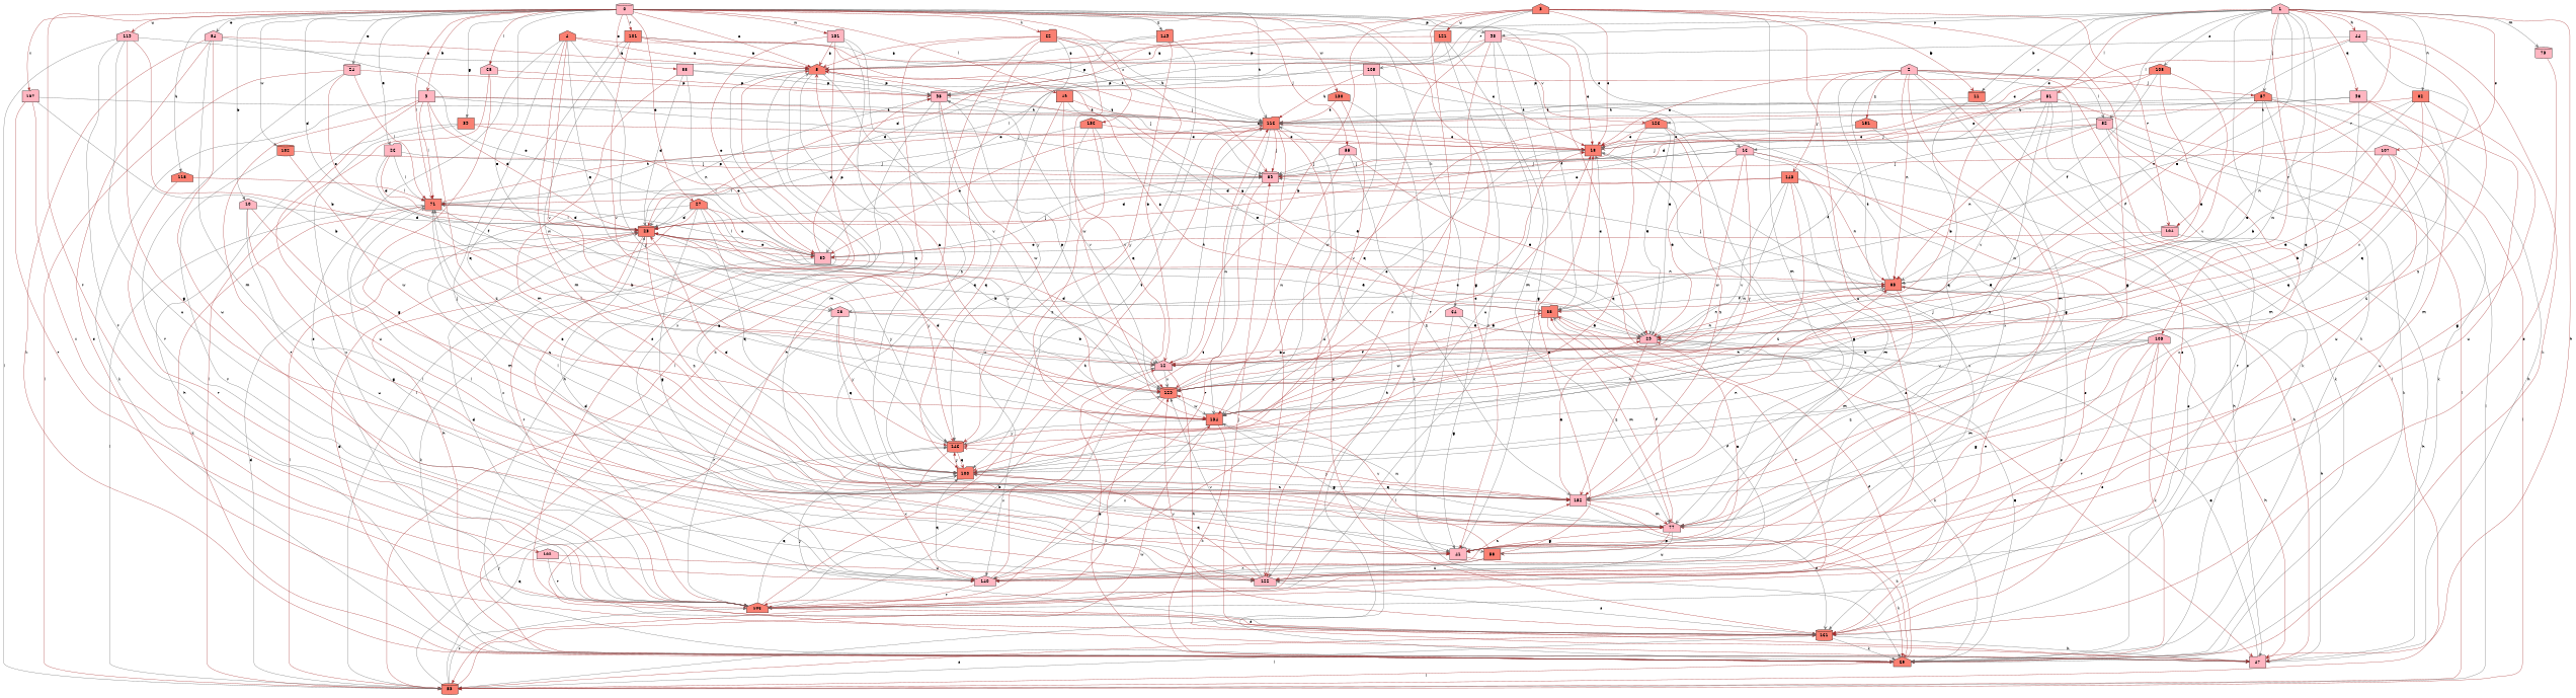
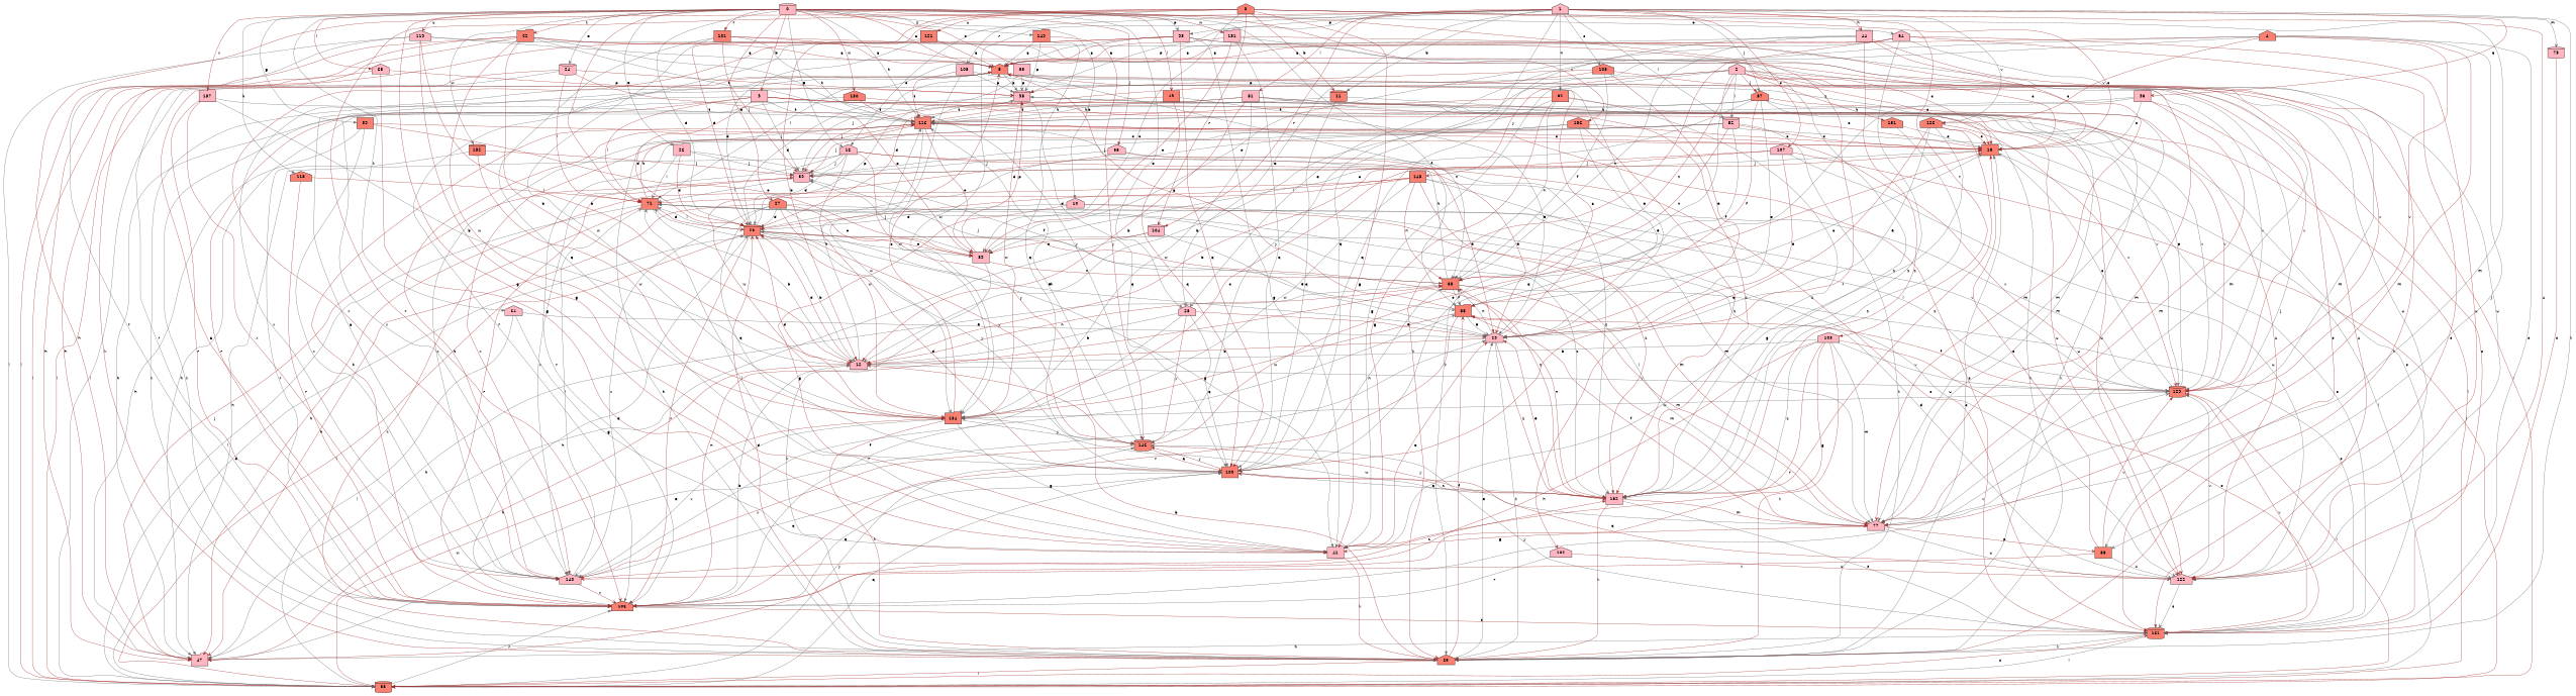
  strict digraph {
    fontname="DejaVu Sans"
    node [fillcolor=lightpink fontname="DejaVu Sans" shape=house style=filled]
    edge [arrowhead=vee color=brown fontname="DejaVu Sans"]
    0 [shape=cylinder]
    5 [fillcolor=salmon]
    9 [shape=box]
    10
    16
    23 [fillcolor=salmon shape=cylinder]
    24 [shape=cylinder]
    26 [shape=folder]
    27 [fillcolor=salmon]
    28
    35 [fillcolor=salmon shape=folder]
    39 [fillcolor=salmon shape=box]
    41 [shape=folder]
    49 [fillcolor=salmon shape=box]
    55
    62 [fillcolor=salmon shape=folder]
    64
    68
    71 [fillcolor=salmon shape=box]
    84
    88 [shape=box]
    93 [shape=box]
    101 [fillcolor=salmon shape=box]
    102
    115 [fillcolor=salmon]
    116 [fillcolor=salmon shape=folder]
    119
    130 [fillcolor=salmon]
    131 [shape=folder]
    132 [fillcolor=salmon shape=cylinder]
    136 [fillcolor=salmon]
    137 [shape=folder]
    149 [fillcolor=salmon shape=folder]
    95 [shape=cylinder]
    53 [fillcolor=salmon shape=cylinder]
    77
    140
    129 [fillcolor=salmon shape=cylinder]
    65 [fillcolor=salmon]
    18 [fillcolor=salmon shape=box]
    106 [fillcolor=salmon]
    122
    59 [shape=cylinder]
    152 [shape=box]
    47 [shape=folder]
    134 [fillcolor=salmon shape=folder]
    n47 [fillcolor=salmon label=161 shape=cylinder]
    146 [fillcolor=salmon shape=cylinder]
    29
    12
    89 [shape=box]
    100 [fillcolor=salmon shape=folder]
    83 [fillcolor=salmon shape=folder]
    1
    11 [fillcolor=salmon shape=cylinder]
    44 [shape=box]
    51 [shape=box]
    52 [shape=cylinder]
    57 [fillcolor=salmon]
    73 [shape=cylinder]
    82 [fillcolor=salmon shape=box]
    98 [shape=box]
    103
    104 [shape=cylinder]
    107
    108 [fillcolor=salmon]
    126 [fillcolor=salmon]
    2
    58 [fillcolor=salmon shape=box]
    143 [fillcolor=salmon shape=box]
    151 [fillcolor=salmon]
    3 [fillcolor=salmon]
    105 [shape=box]
    121 [fillcolor=salmon shape=box]
    4 [fillcolor=salmon]
    0 -> 5 [arrowhead=normal label=a]
    0 -> 9 [label=b]
    0 -> 10 [arrowhead=normal color=gray40 label=b]
    0 -> 16 [color=gray40 label=c]
    0 -> 23 [color=gray40 label=d]
    0 -> 24 [color=gray40 label=e]
    0 -> 26 [color=gray40 label=e]
    0 -> 27 [label=e]
    0 -> 28 [color=gray40 label=e]
    0 -> 35 [color=gray40 label=f]
    0 -> 39 [arrowhead=normal color=gray40 label=g]
    0 -> 41 [arrowhead=normal label=g]
    0 -> 49 [label=i]
    0 -> 55 [arrowhead=normal label=j]
    0 -> 62 [label=k]
    0 -> 64 [arrowhead=normal color=gray40 label=k]
    0 -> 68 [arrowhead=normal label=l]
    0 -> 71 [label=l]
    0 -> 84 [color=gray40 label=o]
    0 -> 88 [arrowhead=normal label=o]
    0 -> 93 [color=gray40 label=p]
    0 -> 101 [arrowhead=normal label=r]
    0 -> 102 [label=r]
    0 -> 115 [arrowhead=normal color=gray40 label=t]
    0 -> 116 [color=gray40 label=t]
    0 -> 119 [label=u]
    0 -> 130 [label=w]
    0 -> 131 [arrowhead=normal label=w]
    0 -> 132 [arrowhead=normal color=gray40 label=w]
    0 -> 136 [arrowhead=normal label=x]
    0 -> 137 [arrowhead=normal label=x]
    0 -> 149 [arrowhead=normal color=gray40 label=z]
    5 -> 95 [arrowhead=normal color=gray40 label=p]
    5 -> 53 [color=gray40 label=i]
    5 -> 77 [arrowhead=normal color=gray40 label=m]
    5 -> 140 [arrowhead=normal color=gray40 label=x]
    5 -> 129 [arrowhead=normal color=gray40 label=v]
    9 -> 23 [arrowhead=normal label=d]
    9 -> 71 [arrowhead=normal label=l]
    9 -> 116 [color=gray40 label=t]
    9 -> 65 [arrowhead=normal color=gray40 label=k]
    9 -> 18 [label=c]
    9 -> 106 [label=r]
    9 -> 122 [label=u]
    9 -> 59 [arrowhead=normal color=gray40 label=j]
    9 -> 152 [label=z]
    10 -> 23 [color=gray40 label=d]
    10 -> 41 [label=g]
    10 -> 77 [arrowhead=normal label=m]
    10 -> 122 [color=gray40 label=u]
    16 -> 23 [arrowhead=normal color=gray40 label=d]
    16 -> 140 [arrowhead=normal color=gray40 label=x]
    16 -> 59 [color=gray40 label=j]
    16 -> 47 [arrowhead=normal color=gray40 label=h]
    16 -> 134 [label=w]
    16 -> n47 [arrowhead=normal label=s]
    16 -> 146 [arrowhead=normal label=y]
    16 -> 29 [label=e]
    23 -> 71 [color=gray40 label=l]
    23 -> 95 [color=gray40 label=p]
    23 -> 53 [arrowhead=normal label=i]
    23 -> 106 [arrowhead=normal label=r]
    23 -> 152 [label=z]
    23 -> 146 [arrowhead=normal color=gray40 label=y]
    23 -> 29 [color=gray40 label=e]
    23 -> 12 [color=gray40 label=b]
    23 -> 89 [label=o]
    24 -> 71 [arrowhead=normal label=l]
    24 -> 95 [label=p]
    24 -> 53 [label=i]
    24 -> 106 [arrowhead=normal color=gray40 label=r]
    24 -> 89 [arrowhead=normal label=o]
    26 -> 23 [label=d]
    26 -> 35 [color=gray40 label=f]
    26 -> 71 [color=gray40 label=l]
    26 -> 59 [arrowhead=normal color=gray40 label=j]
    27 -> 23 [arrowhead=normal color=gray40 label=d]
    27 -> 41 [arrowhead=normal color=gray40 label=g]
    27 -> 140 [color=gray40 label=x]
    27 -> 129 [color=gray40 label=v]
    27 -> 47 [label=h]
    27 -> 146 [label=y]
    27 -> 89 [label=o]
    27 -> 100 [arrowhead=normal color=gray40 label=q]
    28 -> 106 [color=gray40 label=r]
    28 -> 146 [arrowhead=normal label=y]
    28 -> 29 [label=e]
    28 -> 12 [color=gray40 label=b]
    28 -> 100 [arrowhead=normal color=gray40 label=q]
    35 -> 5 [label=a]
    35 -> 77 [label=m]
    35 -> 18 [color=gray40 label=c]
    35 -> 106 [label=r]
    35 -> 134 [label=w]
    35 -> 29 [color=gray40 label=e]
    39 -> 140 [color=gray40 label=x]
    39 -> 18 [label=c]
    39 -> 47 [arrowhead=normal color=gray40 label=h]
    39 -> 89 [arrowhead=normal label=o]
    41 -> 71 [color=gray40 label=l]
    41 -> 65 [arrowhead=normal label=k]
    41 -> 29 [label=e]
    49 -> 116 [arrowhead=normal label=t]
-   49 -> 129 [arrowhead=normal label=v]
    49 -> 29 [arrowhead=normal color=gray40 label=e]
    49 -> 100 [arrowhead=normal label=q]
    55 -> 59 [color=gray40 label=j]
    55 -> 152 [color=gray40 label=z]
    55 -> 134 [arrowhead=normal label=w]
    55 -> 29 [arrowhead=normal label=e]
    62 -> 5 [label=a]
    62 -> 116 [arrowhead=normal color=gray40 label=t]
    62 -> 53 [arrowhead=normal label=i]
    62 -> 65 [arrowhead=normal label=k]
    62 -> 18 [arrowhead=normal label=c]
    62 -> 47 [arrowhead=normal label=h]
    62 -> 134 [label=w]
    62 -> 146 [arrowhead=normal color=gray40 label=y]
    62 -> 12 [label=b]
    64 -> 41 [arrowhead=normal color=gray40 label=g]
    64 -> 53 [arrowhead=normal color=gray40 label=i]
    64 -> 29 [color=gray40 label=e]
    68 -> 41 [label=g]
    68 -> 95 [label=p]
    68 -> 53 [arrowhead=normal label=i]
    71 -> 23 [label=d]
    71 -> 116 [label=t]
    71 -> 53 [arrowhead=normal color=gray40 label=i]
    71 -> 65 [arrowhead=normal label=k]
    71 -> 152 [arrowhead=normal color=gray40 label=z]
    71 -> 12 [arrowhead=normal color=gray40 label=b]
    84 -> 5 [arrowhead=normal label=a]
    84 -> 77 [arrowhead=normal color=gray40 label=m]
    84 -> 65 [label=k]
    84 -> 122 [arrowhead=normal label=u]
+   84 -> 152 [color=gray40 label=z]
    84 -> n47 [arrowhead=normal label=s]
    84 -> 89 [arrowhead=normal color=gray40 label=o]
    88 -> 23 [color=gray40 label=d]
    88 -> 95 [color=gray40 label=p]
    88 -> 77 [label=m]
    88 -> 59 [arrowhead=normal color=gray40 label=j]
    88 -> 83 [color=gray40 label=n]
    93 -> 5 [label=a]
    93 -> 41 [color=gray40 label=g]
    93 -> 71 [arrowhead=normal color=gray40 label=l]
    93 -> 140 [label=x]
    93 -> 18 [arrowhead=normal label=c]
    93 -> 122 [arrowhead=normal color=gray40 label=u]
    93 -> 47 [label=h]
    93 -> 100 [label=q]
    101 -> 5 [arrowhead=normal label=a]
    101 -> 116 [arrowhead=normal color=gray40 label=t]
    101 -> 129 [label=v]
    101 -> 59 [label=j]
    101 -> 134 [arrowhead=normal color=gray40 label=w]
    101 -> 100 [arrowhead=normal color=gray40 label=q]
    102 -> 106 [color=gray40 label=r]
    102 -> 122 [label=u]
    115 -> 71 [arrowhead=normal label=l]
    115 -> 106 [label=r]
    116 -> 18 [arrowhead=normal label=c]
    116 -> 122 [label=u]
    116 -> 59 [arrowhead=normal label=j]
    116 -> 134 [color=gray40 label=w]
    116 -> n47 [arrowhead=normal label=s]
    116 -> 89 [label=o]
    119 -> 5 [arrowhead=normal color=gray40 label=a]
    119 -> 41 [arrowhead=normal label=g]
    119 -> 53 [arrowhead=normal color=gray40 label=i]
    119 -> 106 [arrowhead=normal color=gray40 label=r]
    119 -> 122 [arrowhead=normal color=gray40 label=u]
    119 -> 12 [label=b]
    130 -> 116 [label=t]
    130 -> 65 [arrowhead=normal color=gray40 label=k]
    130 -> 122 [label=u]
    131 -> 5 [label=a]
    131 -> 152 [color=gray40 label=z]
    131 -> n47 [arrowhead=normal label=s]
    131 -> 89 [label=o]
    131 -> 100 [arrowhead=normal color=gray40 label=q]
    132 -> 106 [color=gray40 label=r]
    132 -> 59 [arrowhead=normal label=j]
    132 -> 134 [label=w]
    136 -> 23 [color=gray40 label=d]
    136 -> 140 [arrowhead=normal color=gray40 label=x]
    136 -> 18 [label=c]
    136 -> 152 [arrowhead=normal label=z]
    136 -> 29 [arrowhead=normal color=gray40 label=e]
    137 -> 116 [arrowhead=normal color=gray40 label=t]
    137 -> 140 [arrowhead=normal label=x]
    137 -> 106 [label=r]
    137 -> 12 [color=gray40 label=b]
    149 -> 5 [color=gray40 label=a]
    149 -> 95 [color=gray40 label=p]
    149 -> 146 [label=y]
    149 -> 100 [arrowhead=normal color=gray40 label=q]
    95 -> 116 [arrowhead=normal color=gray40 label=t]
    95 -> 129 [arrowhead=normal color=gray40 label=v]
    95 -> 47 [color=gray40 label=h]
    95 -> 134 [arrowhead=normal label=w]
    95 -> 100 [arrowhead=normal color=gray40 label=q]
    53 -> 23 [arrowhead=normal color=gray40 label=d]
    53 -> 106 [arrowhead=normal color=gray40 label=r]
    53 -> 134 [arrowhead=normal label=w]
    53 -> n47 [label=s]
    53 -> 146 [arrowhead=normal color=gray40 label=y]
    53 -> 100 [color=gray40 label=q]
    77 -> 35 [arrowhead=normal label=f]
    77 -> 41 [label=g]
    77 -> 71 [arrowhead=normal color=gray40 label=l]
    77 -> 122 [color=gray40 label=u]
    77 -> 134 [color=gray40 label=w]
    77 -> 58 [label=p]
    140 -> 5 [color=gray40 label=a]
    140 -> 35 [color=gray40 label=f]
    140 -> 71 [color=gray40 label=l]
    140 -> 116 [arrowhead=normal label=t]
    140 -> 106 [label=r]
    140 -> 152 [arrowhead=normal label=z]
    140 -> 100 [arrowhead=normal color=gray40 label=q]
    129 -> 35 [arrowhead=normal label=f]
    129 -> 71 [arrowhead=normal color=gray40 label=l]
    129 -> 95 [arrowhead=normal color=gray40 label=p]
    129 -> 53 [arrowhead=normal label=i]
    129 -> 18 [color=gray40 label=c]
    129 -> 134 [color=gray40 label=w]
    65 -> 23 [label=d]
    65 -> 35 [label=f]
    65 -> 116 [color=gray40 label=t]
    65 -> 53 [arrowhead=normal label=i]
    65 -> 18 [arrowhead=normal color=gray40 label=c]
    65 -> 29 [arrowhead=normal color=gray40 label=e]
    65 -> 12 [label=b]
    18 -> 59 [color=gray40 label=j]
    18 -> n47 [arrowhead=normal color=gray40 label=s]
    106 -> 5 [arrowhead=normal label=a]
    106 -> 23 [color=gray40 label=d]
    106 -> 116 [label=t]
    106 -> 129 [color=gray40 label=v]
    106 -> n47 [label=s]
    106 -> 12 [arrowhead=normal color=gray40 label=b]
    106 -> 100 [color=gray40 label=q]
    106 -> 83 [arrowhead=normal label=n]
    122 -> 23 [arrowhead=normal color=gray40 label=d]
    122 -> 129 [arrowhead=normal color=gray40 label=v]
    122 -> n47 [color=gray40 label=s]
    122 -> 100 [label=q]
    59 -> 71 [color=gray40 label=l]
    59 -> 106 [arrowhead=normal label=r]
    152 -> 77 [label=m]
    152 -> 65 [label=k]
    152 -> n47 [color=gray40 label=s]
    152 -> 146 [label=y]
    152 -> 29 [arrowhead=normal label=e]
    152 -> 100 [color=gray40 label=q]
    152 -> 83 [label=n]
    47 -> 59 [arrowhead=normal label=j]
    47 -> 29 [arrowhead=normal color=gray40 label=e]
    134 -> 5 [label=a]
    134 -> 23 [arrowhead=normal label=d]
    134 -> 41 [arrowhead=normal color=gray40 label=g]
    134 -> 140 [arrowhead=normal color=gray40 label=x]
    134 -> 65 [arrowhead=normal label=k]
    134 -> 18 [arrowhead=normal label=c]
    134 -> 146 [color=gray40 label=y]
    n47 -> 53 [color=gray40 label=i]
    n47 -> 129 [arrowhead=normal label=v]
    n47 -> 65 [arrowhead=normal color=gray40 label=k]
    n47 -> 47 [color=gray40 label=h]
    n47 -> 146 [color=gray40 label=y]
    146 -> 116 [color=gray40 label=t]
    146 -> 140 [arrowhead=normal label=x]
    146 -> 18 [arrowhead=normal label=c]
    146 -> 100 [label=q]
    29 -> 5 [label=a]
    29 -> 65 [arrowhead=normal color=gray40 label=k]
    29 -> 152 [label=z]
    29 -> 12 [arrowhead=normal label=b]
    29 -> 83 [color=gray40 label=n]
    12 -> 23 [arrowhead=normal label=d]
    12 -> 116 [color=gray40 label=t]
    12 -> 129 [color=gray40 label=v]
    12 -> 47 [label=h]
    12 -> 83 [arrowhead=normal label=n]
    89 -> 71 [color=gray40 label=l]
    89 -> 95 [arrowhead=normal label=p]
    89 -> 65 [color=gray40 label=k]
    89 -> 59 [arrowhead=normal color=gray40 label=j]
    89 -> 83 [arrowhead=normal label=n]
    100 -> 23 [label=d]
    100 -> 152 [label=z]
    100 -> 146 [arrowhead=normal label=y]
    100 -> 83 [color=gray40 label=n]
    83 -> 35 [arrowhead=normal color=gray40 label=f]
    83 -> 116 [color=gray40 label=t]
    83 -> 77 [label=m]
    83 -> 59 [arrowhead=normal color=gray40 label=j]
    83 -> 47 [arrowhead=normal color=gray40 label=h]
    83 -> n47 [arrowhead=normal color=gray40 label=s]
    1 -> 16 [arrowhead=normal color=gray40 label=c]
    1 -> 28 [color=gray40 label=e]
    1 -> 93 [arrowhead=normal color=gray40 label=p]
    1 -> 95 [arrowhead=normal color=gray40 label=p]
    1 -> 65 [arrowhead=normal color=gray40 label=k]
    1 -> 47 [label=h]
    1 -> 134 [color=gray40 label=w]
    1 -> 100 [arrowhead=normal color=gray40 label=q]
    1 -> 11 [arrowhead=normal color=gray40 label=b]
    1 -> 44 [label=h]
    1 -> 51 [label=i]
    1 -> 52 [color=gray40 label=i]
    1 -> 57 [color=gray40 label=j]
    1 -> 73 [color=gray40 label=m]
    1 -> 82 [arrowhead=normal color=gray40 label=n]
    1 -> 98 [label=q]
    1 -> 103 [arrowhead=normal label=r]
    1 -> 104 [arrowhead=normal label=r]
    1 -> 107 [label=s]
    1 -> 108 [color=gray40 label=s]
    1 -> 126 [arrowhead=normal color=gray40 label=v]
    11 -> 116 [arrowhead=normal color=gray40 label=t]
    11 -> n47 [arrowhead=normal color=gray40 label=s]
    11 -> 100 [color=gray40 label=q]
    44 -> 5 [color=gray40 label=a]
    44 -> 65 [arrowhead=normal label=k]
    44 -> 18 [label=c]
    44 -> 152 [label=z]
    44 -> 100 [color=gray40 label=q]
    44 -> 83 [arrowhead=normal color=gray40 label=n]
    51 -> 116 [color=gray40 label=t]
    51 -> 53 [arrowhead=normal label=i]
    51 -> 129 [arrowhead=normal color=gray40 label=v]
    51 -> 65 [color=gray40 label=k]
    51 -> 59 [label=j]
    51 -> 134 [arrowhead=normal color=gray40 label=w]
    51 -> 12 [arrowhead=normal label=b]
    52 -> 35 [arrowhead=normal color=gray40 label=f]
    52 -> 53 [arrowhead=normal color=gray40 label=i]
    52 -> 140 [arrowhead=normal label=x]
    52 -> 65 [arrowhead=normal color=gray40 label=k]
    52 -> 18 [label=c]
    52 -> 106 [arrowhead=normal color=gray40 label=r]
    52 -> 59 [color=gray40 label=j]
    52 -> 83 [arrowhead=normal label=n]
    57 -> 35 [label=f]
    57 -> 116 [arrowhead=normal color=gray40 label=t]
    57 -> 77 [arrowhead=normal color=gray40 label=m]
    57 -> 65 [color=gray40 label=k]
    57 -> 122 [arrowhead=normal label=u]
    57 -> 47 [arrowhead=normal color=gray40 label=h]
    57 -> 29 [color=gray40 label=e]
    57 -> 89 [color=gray40 label=o]
    73 -> n47 [label=s]
    82 -> 41 [label=g]
    82 -> 116 [label=t]
    82 -> 129 [arrowhead=normal label=v]
    82 -> 152 [color=gray40 label=z]
    82 -> 12 [color=gray40 label=b]
    82 -> 83 [arrowhead=normal color=gray40 label=n]
    98 -> 116 [arrowhead=normal color=gray40 label=t]
    98 -> 77 [label=m]
    98 -> 18 [color=gray40 label=c]
    98 -> 122 [label=u]
    98 -> 100 [arrowhead=normal color=gray40 label=q]
    103 -> 41 [arrowhead=normal label=g]
    103 -> 77 [arrowhead=normal color=gray40 label=m]
    103 -> 129 [color=gray40 label=v]
    103 -> 65 [label=k]
    103 -> 106 [arrowhead=normal label=r]
    103 -> 152 [arrowhead=normal color=gray40 label=z]
    103 -> 47 [label=h]
    103 -> n47 [label=s]
    103 -> 12 [color=gray40 label=b]
    104 -> 47 [color=gray40 label=h]
    104 -> 29 [color=gray40 label=e]
    104 -> 89 [arrowhead=normal label=o]
    107 -> 53 [label=i]
    107 -> 122 [arrowhead=normal color=gray40 label=u]
    107 -> 59 [label=j]
    107 -> 29 [arrowhead=normal label=e]
    107 -> 12 [arrowhead=normal label=b]
    108 -> 23 [label=d]
    108 -> 95 [arrowhead=normal label=p]
    108 -> 129 [arrowhead=normal label=v]
    108 -> 29 [label=e]
    108 -> 83 [color=gray40 label=f]
    126 -> 41 [color=gray40 label=g]
    126 -> 129 [label=v]
    126 -> 18 [arrowhead=normal label=c]
    126 -> 152 [arrowhead=normal label=z]
    126 -> 29 [color=gray40 label=e]
    126 -> 100 [label=q]
    2 -> 41 [arrowhead=normal color=gray40 label=g]
    2 -> 53 [arrowhead=normal label=i]
    2 -> 77 [arrowhead=normal label=m]
    2 -> 140 [arrowhead=normal color=gray40 label=x]
    2 -> 65 [arrowhead=normal color=gray40 label=k]
    2 -> 18 [label=c]
    2 -> n47 [label=s]
    2 -> 83 [arrowhead=normal label=n]
    2 -> 52 [color=gray40 label=i]
    2 -> 57 [arrowhead=normal label=j]
    2 -> 58 [color=gray40 label=j]
    2 -> 143 [label=y]
    2 -> 151 [arrowhead=normal label=z]
    58 -> 140 [label=x]
    58 -> 129 [arrowhead=normal label=v]
    58 -> 18 [arrowhead=normal label=c]
    58 -> 122 [color=gray40 label=u]
    143 -> 23 [arrowhead=normal label=d]
    143 -> 71 [arrowhead=normal label=l]
    143 -> 77 [arrowhead=normal color=gray40 label=m]
    143 -> 129 [color=gray40 label=v]
    143 -> 152 [arrowhead=normal label=z]
    143 -> 47 [label=h]
    143 -> 134 [arrowhead=normal color=gray40 label=w]
    143 -> 83 [arrowhead=normal label=n]
    151 -> 18 [arrowhead=normal color=gray40 label=c]
    151 -> 152 [arrowhead=normal color=gray40 label=z]
    3 -> 23 [label=d]
    3 -> 41 [label=g]
    3 -> 77 [color=gray40 label=m]
    3 -> 18 [arrowhead=normal label=c]
    3 -> 106 [label=r]
    3 -> 122 [label=u]
    3 -> 12 [arrowhead=normal label=b]
    3 -> 89 [color=gray40 label=o]
    3 -> 11 [label=b]
    3 -> 104 [label=r]
    3 -> 105 [color=gray40 label=r]
    3 -> 121 [arrowhead=normal label=u]
    105 -> 116 [arrowhead=normal label=t]
    105 -> 95 [arrowhead=normal color=gray40 label=p]
    105 -> 134 [color=gray40 label=w]
    105 -> 29 [arrowhead=normal color=gray40 label=e]
    121 -> 5 [label=a]
    121 -> 23 [color=gray40 label=d]
    121 -> 77 [color=gray40 label=m]
    121 -> 106 [arrowhead=normal color=gray40 label=r]
    4 -> 5 [arrowhead=normal label=a]
    4 -> 28 [color=gray40 label=e]
    4 -> 77 [label=m]
    4 -> 129 [label=v]
    4 -> n47 [color=gray40 label=s]
    4 -> 146 [color=gray40 label=y]
    4 -> 126 [label=v]
    4 -> 58 [color=gray40 label=j]
  }
